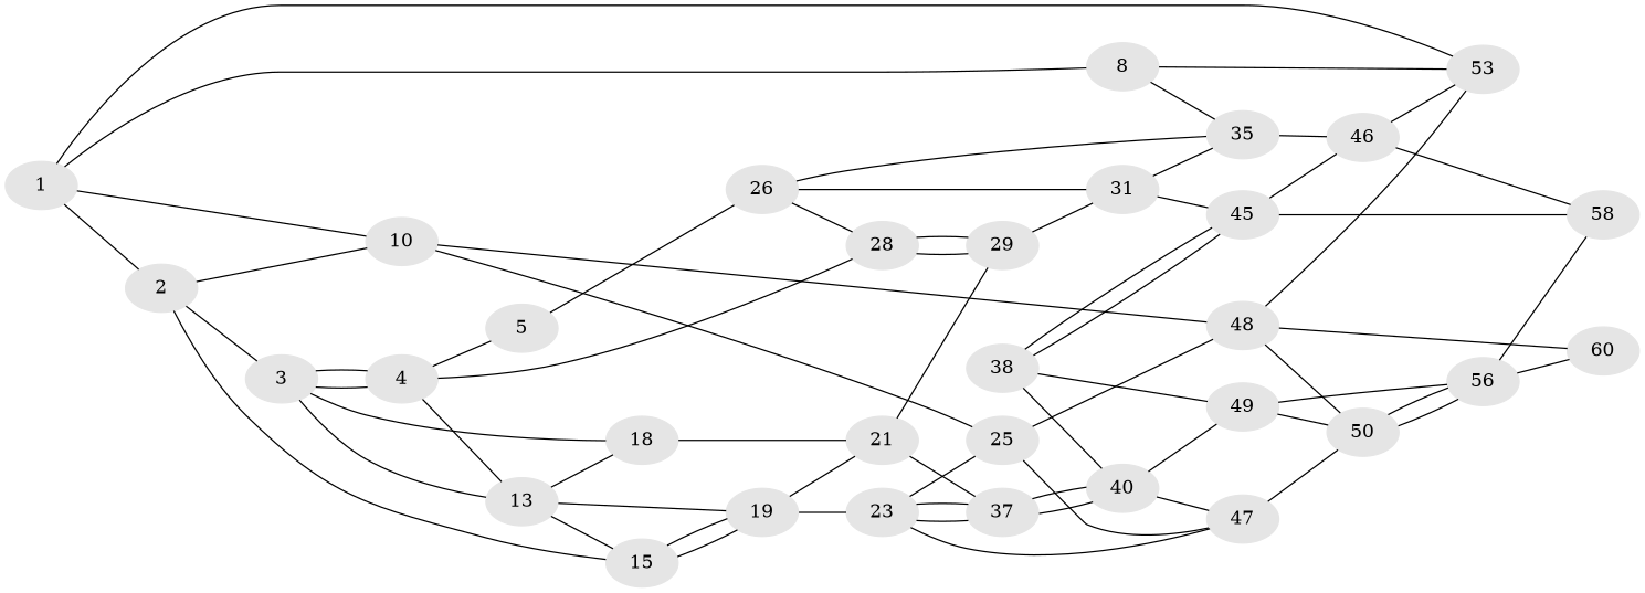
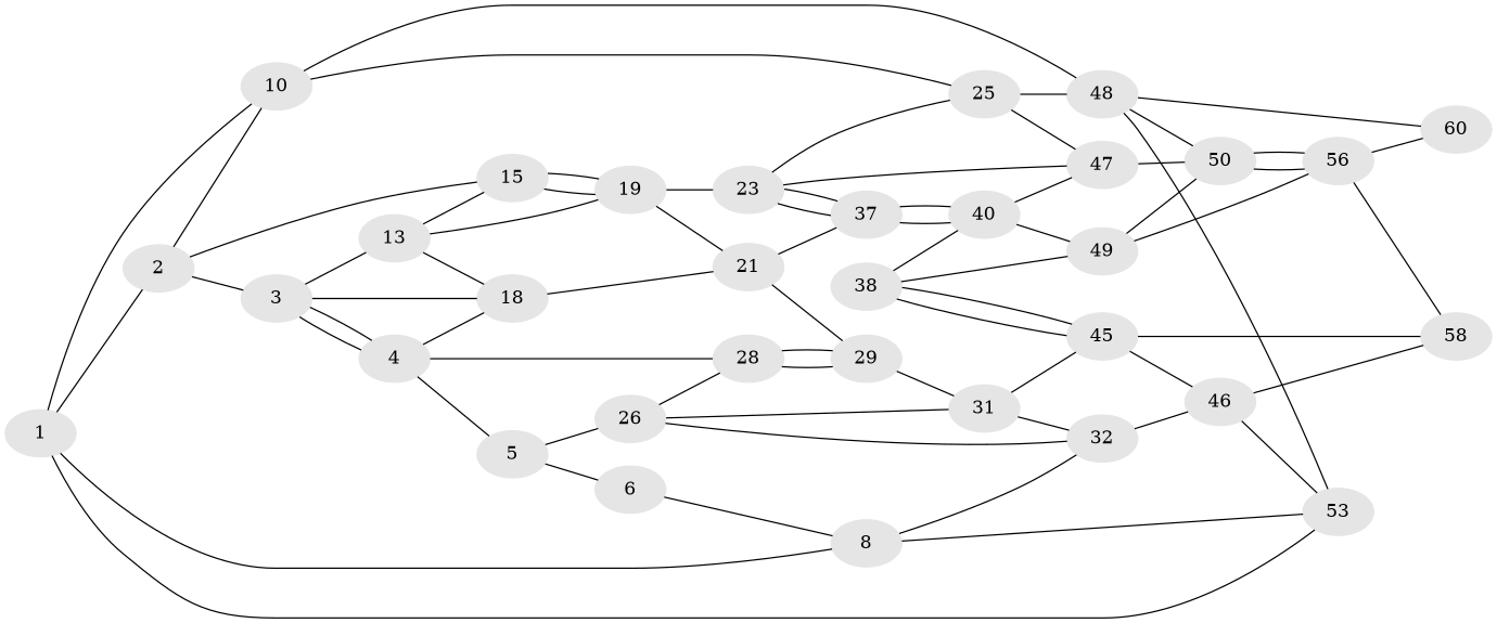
  graph {
    rankdir=LR
    node [color=gray90 style=filled]
    1 [super="+7"]
    2 [super="+11"]
    8 [super="+34"]
    10
    53 [super="+54"]
    3 [super="+12"]
    15
-   35 [super="+36"]
+   35 [super="+36" label=32]
    25 [super="+44"]
    48 [super="+57"]
    4 [super="+17"]
    13 [super="+14"]
    18 [super="+20"]
    19 [super="+22"]
    5 [super="+16"]
    28
    21 [super="+30"]
+   6 [super="+9"]
    26 [super="+27"]
    29 [super="+33"]
    31 [super="+32"]
    46 [super="+55"]
    n23 [label=47 super="+43"]
    50 [super="+51"]
    60
    23 [super="+24"]
    37
    40 [super="+41"]
    45 [super="+47"]
    38 [super="+39"]
    49 [super="+52"]
    58
    56 [super="+59"]
    1 -- 2
    1 -- 8
    1 -- 10
    1 -- 53
    2 -- 10
    2 -- 3
    2 -- 15
    8 -- 53
    8 -- 35
    10 -- 25
    10 -- 48
    3 -- 4
    3 -- 4
    3 -- 13
    3 -- 18
    15 -- 19
    15 -- 19
    35 -- 46
    25 -- 48
    25 -- n23
    48 -- 53
    48 -- 50
    48 -- 60
-   4 -- 13
+   4 -- 18
    4 -- 5
    4 -- 28
    13 -- 15
    13 -- 18
    13 -- 19
    18 -- 21
    19 -- 21
    19 -- 23
+   5 -- 6 [weight=2]
    5 -- 26
    28 -- 29
    28 -- 29
    21 -- 29
    21 -- 37
+   6 -- 8
    26 -- 35
    26 -- 28
    26 -- 31
    29 -- 31
    31 -- 35
    31 -- 45
    46 -- 53
    46 -- 58
    n23 -- 50
    50 -- 56
    50 -- 56
    23 -- 25
    23 -- n23
    23 -- 37
    23 -- 37
    37 -- 40
    37 -- 40
    40 -- n23
    40 -- 49
    45 -- 46
    45 -- 58
    38 -- 40
    38 -- 45
    38 -- 45
    38 -- 49
    49 -- 50
    49 -- 56
    56 -- 60
    56 -- 58
  }
